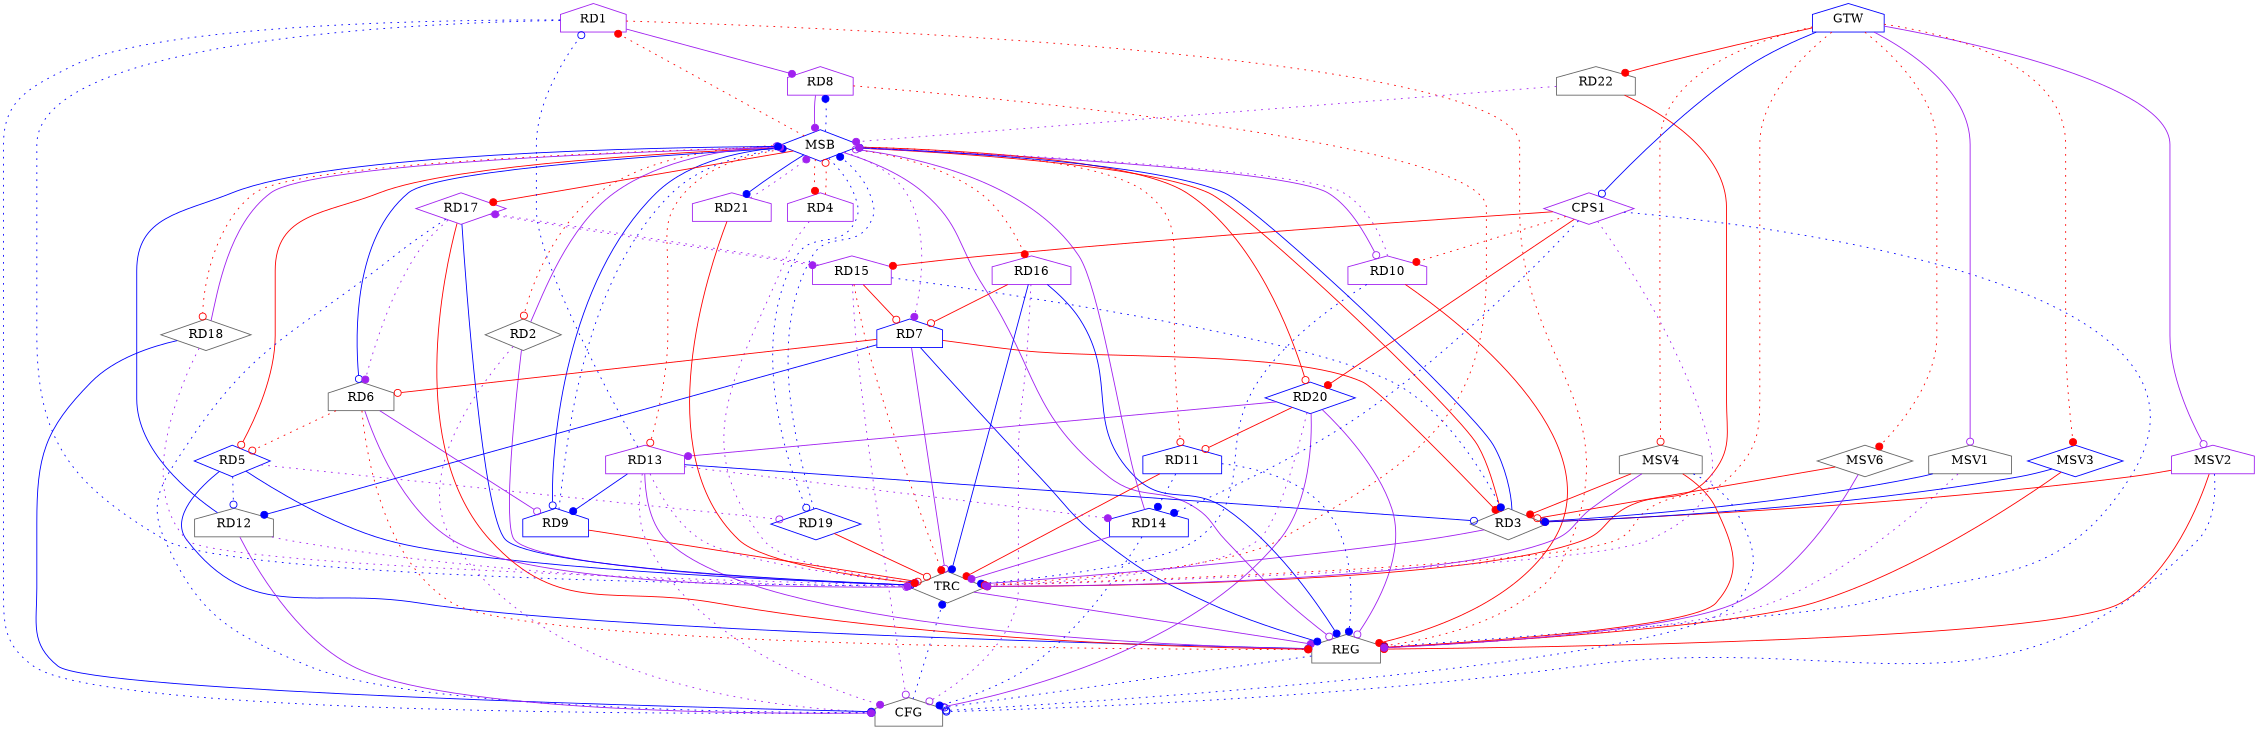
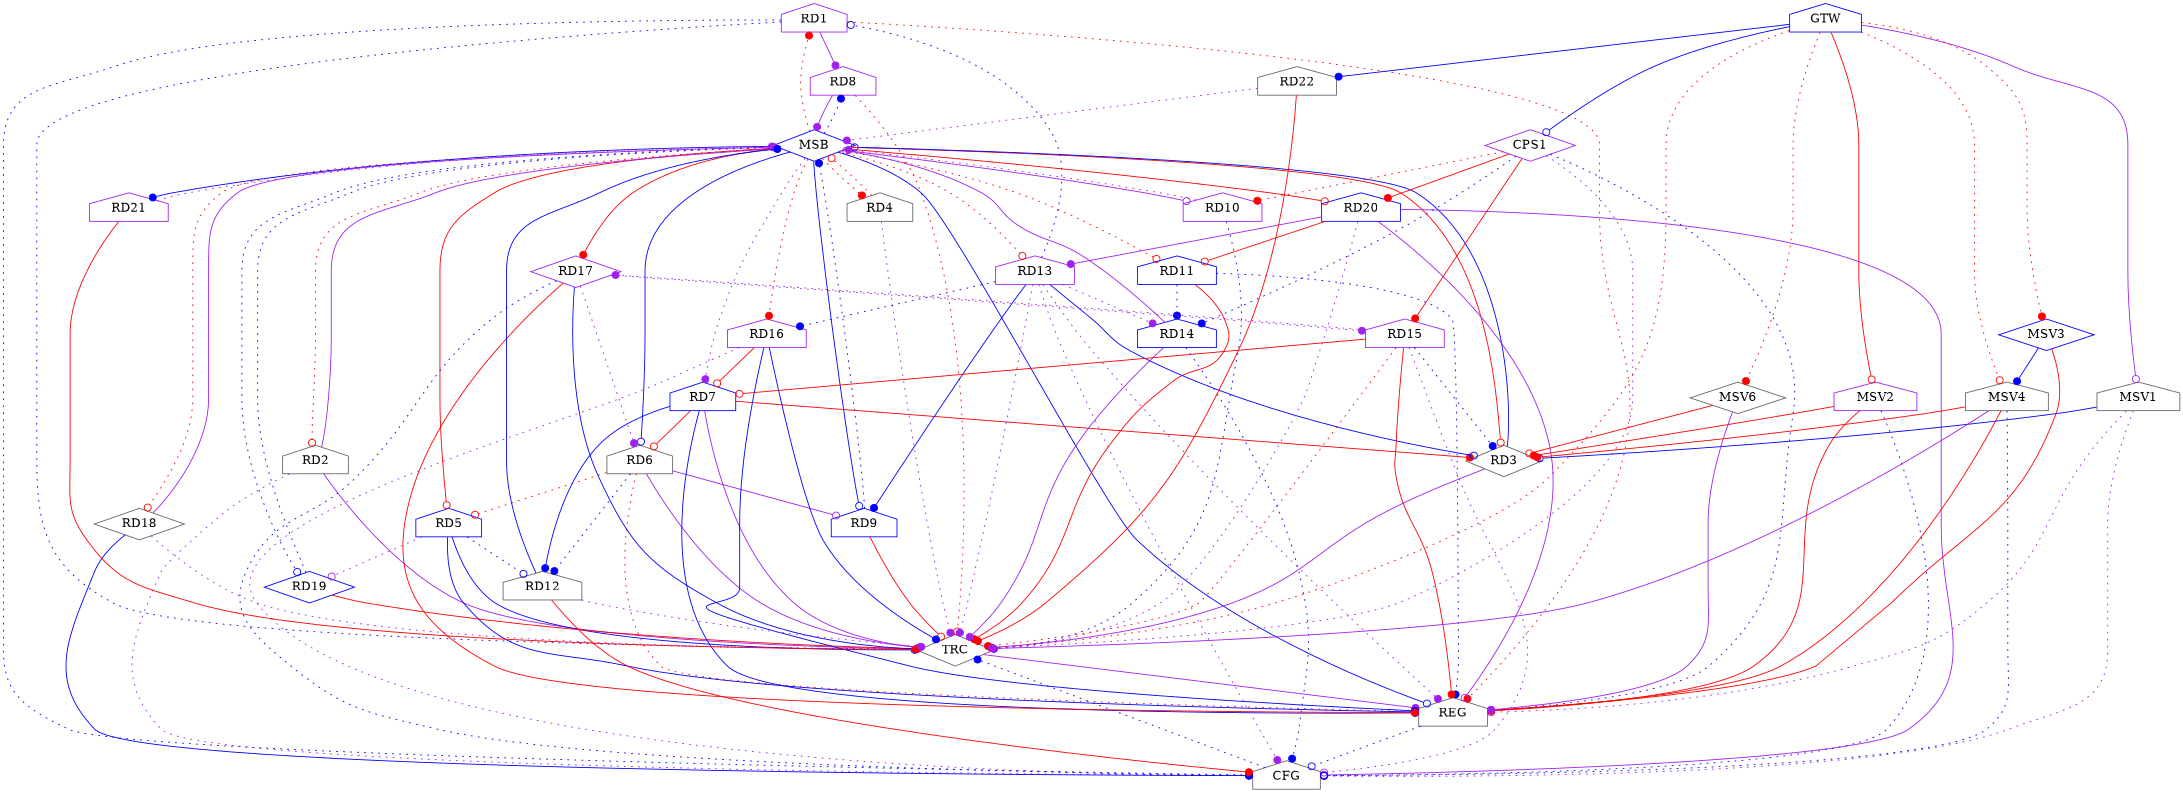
  strict digraph {
    node [color=gray40 shape=house]
    edge [arrowhead=dot color=red style=solid]
    n1 [color=purple label=RD1]
    n2 [color=purple label=RD8]
    n3 [label=REG]
    n4 [label=CFG]
    n5 [label=TRC shape=diamond]
    n6 [color=blue label=MSB shape=diamond]
-   n7 [label=RD2 shape=diamond]
+   n7 [label=RD2]
    n8 [label=RD3 shape=diamond]
-   n9 [color=purple label=RD4]
-   n10 [color=blue label=RD5 shape=diamond]
+   n9 [label=RD4]
+   n10 [color=blue label=RD5]
    n11 [color=blue label=RD19 shape=diamond]
    n12 [label=RD6]
    n13 [color=blue label=RD9]
    n14 [color=blue label=RD7]
    n15 [color=purple label=RD10]
    n16 [color=blue label=RD11]
    n17 [color=purple label=RD13]
    n18 [color=purple label=RD16]
    n19 [color=purple label=RD17 shape=diamond]
    n20 [label=RD18 shape=diamond]
-   n21 [color=blue label=RD20 shape=diamond]
+   n21 [color=blue label=RD20]
    n22 [color=purple label=RD21]
    n23 [label=RD12]
    n24 [color=blue label=RD14]
    n25 [color=purple label=RD15]
    n26 [label=RD22]
    n27 [color=purple label=CPS1 shape=diamond]
    n28 [color=blue label=GTW]
    n29 [label=MSV1]
    n30 [color=purple label=MSV2]
    n31 [color=blue label=MSV3 shape=diamond]
    n32 [label=MSV4]
    n33 [label=MSV6 shape=diamond]
    n1 -> n2 [color=purple]
    n1 -> n3 [style=dotted]
    n1 -> n4 [arrowhead=odot color=blue style=dotted]
    n1 -> n5 [arrowhead=odot color=blue style=dotted]
    n2 -> n5 [arrowhead=odot style=dotted]
    n2 -> n6 [color=purple]
    n3 -> n4 [arrowhead=odot color=blue style=dotted]
    n4 -> n5 [color=blue style=dotted]
    n5 -> n3 [color=purple]
    n6 -> n1 [style=dotted]
    n6 -> n2 [color=blue style=dotted]
-   n6 -> n3 [arrowhead=odot color=purple]
+   n6 -> n3 [arrowhead=odot color=blue]
    n6 -> n7 [arrowhead=odot style=dotted]
    n6 -> n8 [arrowhead=odot]
    n6 -> n9 [style=dotted]
    n6 -> n10 [arrowhead=odot]
    n6 -> n11 [arrowhead=odot color=blue style=dotted]
    n6 -> n12 [arrowhead=odot color=blue]
    n6 -> n13 [arrowhead=odot color=blue]
    n6 -> n14 [color=purple style=dotted]
    n6 -> n15 [arrowhead=odot color=purple]
    n6 -> n16 [arrowhead=odot style=dotted]
    n6 -> n17 [arrowhead=odot style=dotted]
    n6 -> n18 [style=dotted]
    n6 -> n19
    n6 -> n20 [arrowhead=odot style=dotted]
    n6 -> n21 [arrowhead=odot]
    n6 -> n22 [color=blue]
    n7 -> n4 [color=purple style=dotted]
    n7 -> n5 [arrowhead=odot color=purple]
    n7 -> n6 [arrowhead=odot color=purple]
    n8 -> n5 [color=purple]
    n8 -> n6 [arrowhead=odot color=blue]
    n9 -> n5 [color=purple style=dotted]
    n9 -> n6 [arrowhead=odot style=dotted]
    n10 -> n3 [color=blue]
    n10 -> n5 [arrowhead=odot color=blue]
    n10 -> n11 [arrowhead=odot color=purple style=dotted]
    n10 -> n23 [arrowhead=odot color=blue style=dotted]
    n11 -> n5 [arrowhead=odot]
    n11 -> n6 [color=blue style=dotted]
    n12 -> n3 [arrowhead=odot style=dotted]
    n12 -> n5 [arrowhead=odot color=purple]
    n12 -> n10 [arrowhead=odot style=dotted]
    n12 -> n13 [arrowhead=odot color=purple]
+   n12 -> n23 [color=blue style=dotted]
    n13 -> n5 [arrowhead=odot]
    n13 -> n6 [color=blue style=dotted]
    n14 -> n3 [color=blue]
    n14 -> n5 [arrowhead=odot color=purple]
    n14 -> n8
    n14 -> n12 [arrowhead=odot]
    n14 -> n23 [color=blue]
    n15 -> n5 [color=blue style=dotted]
    n15 -> n6 [color=purple style=dotted]
    n16 -> n3 [color=blue style=dotted]
    n16 -> n5
    n16 -> n24 [color=blue style=dotted]
    n17 -> n1 [arrowhead=odot color=blue style=dotted]
-   n17 -> n3 [color=purple]
+   n17 -> n3 [color=purple style=dotted]
    n17 -> n4 [color=purple style=dotted]
    n17 -> n5 [color=purple style=dotted]
    n17 -> n8 [arrowhead=odot color=blue]
    n17 -> n13 [color=blue]
+   n17 -> n18 [color=blue style=dotted]
    n17 -> n24 [color=purple style=dotted]
    n18 -> n3 [color=blue]
    n18 -> n4 [arrowhead=odot color=purple style=dotted]
    n18 -> n5 [color=blue]
    n18 -> n14 [arrowhead=odot]
    n19 -> n3
    n19 -> n4 [color=blue style=dotted]
    n19 -> n5 [arrowhead=odot color=blue]
    n19 -> n12 [color=purple style=dotted]
    n19 -> n25 [color=purple style=dotted]
    n20 -> n4 [arrowhead=odot color=blue]
    n20 -> n5 [arrowhead=odot color=purple style=dotted]
    n20 -> n6 [color=purple]
    n21 -> n3 [arrowhead=odot color=purple]
    n21 -> n4 [arrowhead=odot color=purple]
    n21 -> n5 [color=purple style=dotted]
    n21 -> n16 [arrowhead=odot]
    n21 -> n17 [color=purple]
    n22 -> n5
    n22 -> n6 [color=purple style=dotted]
-   n23 -> n4 [color=purple]
+   n23 -> n4
    n23 -> n5 [color=purple style=dotted]
    n23 -> n6 [color=blue]
    n24 -> n4 [color=blue style=dotted]
    n24 -> n5 [color=purple]
    n24 -> n6 [arrowhead=odot color=purple]
-   n15 -> n3
+   n25 -> n3
    n25 -> n4 [arrowhead=odot color=purple style=dotted]
    n25 -> n5 [style=dotted]
    n25 -> n8 [color=blue style=dotted]
    n25 -> n14 [arrowhead=odot]
    n25 -> n19 [color=purple style=dotted]
    n26 -> n5
    n26 -> n6 [color=purple style=dotted]
    n27 -> n3 [color=blue style=dotted]
    n27 -> n5 [color=purple style=dotted]
    n27 -> n15 [style=dotted]
    n27 -> n21
    n27 -> n24 [color=blue style=dotted]
    n27 -> n25
    n28 -> n5 [arrowhead=odot style=dotted]
-   n28 -> n26
+   n28 -> n26 [color=blue]
    n28 -> n27 [arrowhead=odot color=blue]
    n28 -> n29 [arrowhead=odot color=purple]
-   n28 -> n30 [arrowhead=odot color=purple]
+   n28 -> n30 [arrowhead=odot]
    n28 -> n31 [style=dotted]
    n28 -> n32 [arrowhead=odot style=dotted]
    n28 -> n33 [style=dotted]
    n29 -> n3 [arrowhead=odot color=purple style=dotted]
+   n29 -> n4 [arrowhead=odot color=purple style=dotted]
    n29 -> n8 [arrowhead=odot color=blue]
    n30 -> n3
    n30 -> n4 [arrowhead=odot color=blue style=dotted]
    n30 -> n8
    n31 -> n3 [arrowhead=odot]
-   n31 -> n8 [color=blue]
+   n31 -> n32 [color=blue]
    n32 -> n3 [arrowhead=odot]
    n32 -> n4 [arrowhead=odot color=blue style=dotted]
    n32 -> n5 [color=purple]
    n32 -> n8
    n33 -> n3 [color=purple]
    n33 -> n8 [arrowhead=odot]
  }
